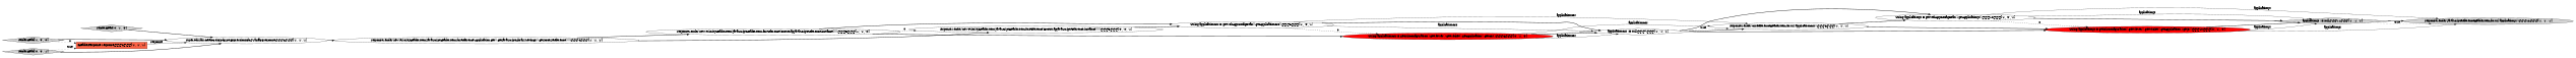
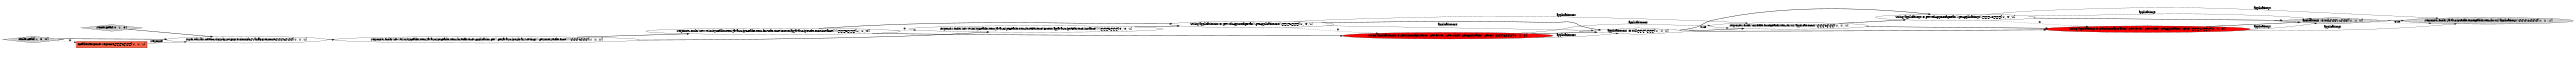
  digraph {
    fontname="DejaVu Serif"
    rankdir=LR
    node [fillcolor=white fontname="DejaVu Serif" shape=ellipse style=filled]
    edge [fontname="DejaVu Serif" style=bold]
    n1 [fillcolor=red label="String applicationCss = getIsisConfiguration().getViewer().getWicket().getApplication().getCss()@@@6@@@['0', '1', '0']"]
    n2 [label="response.render(CssReferenceHeaderItem.forUrl(applicationCss))@@@8@@@['1', '1', '1']"]
    n3 [label="applicationCss != null@@@7@@@['1', '1', '1']" shape=diamond]
    n4 [label="String applicationJs = getWebAppConfigBean().getApplicationJs()@@@10@@@['1', '0', '1']"]
    n5 [fillcolor=red label="String applicationJs = getIsisConfiguration().getViewer().getWicket().getApplication().getJs()@@@10@@@['0', '1', '0']"]
    n6 [fillcolor=lightgray label="response.render(JavaScriptReferenceHeaderItem.forUrl(applicationJs))@@@12@@@['1', '1', '1']"]
    n7 [fillcolor=lightgray label="applicationJs != null@@@11@@@['1', '1', '1']" shape=diamond]
    n8 [label="String applicationCss = getWebAppConfigBean().getApplicationCss()@@@6@@@['1', '0', '1']"]
    n9 [fillcolor=lightgray label="renderHead['0', '1', '0']" shape=diamond]
    n10 [label="super.edu.fdu.CPPDG.tinypdg.pe.ExpressionInfo@1a2fa35response@@@3@@@['1', '1', '1']"]
    n11 [label="response.render(new PriorityHeaderItem(JavaScriptHeaderItem.forReference(Application.get().getJavaScriptLibrarySettings().getJQueryReference())))@@@4@@@['1', '1', '1']"]
    n12 [fillcolor=tomato label="IHeaderResponse response@@@2@@@['1', '1', '1']" shape=box]
    n13 [label="response.render(new PriorityHeaderItem(JavaScriptHeaderItem.forReference(BootstrapJavaScriptReference.instance())))@@@5@@@['1', '1', '0']"]
    n14 [label="response.render(new PriorityHeaderItem(JavaScriptHeaderItem.forReference(BootstrapJavaScriptReference.instance())))@@@5@@@['0', '0', '1']"]
    n15 [fillcolor=lightgray label="renderHead['1', '0', '0']" shape=diamond]
-   n16 [fillcolor=lightgray label="renderHead['0', '0', '1']" shape=diamond]
    n1 -> n2 [label=applicationCss style=solid]
    n1 -> n3
    n1 -> n3 [label=applicationCss style=solid]
    n2 -> n4
    n2 -> n5
    n3 -> n2
    n3 -> n2 [label=true style=dotted]
    n3 -> n4
    n3 -> n5
    n4 -> n5 [label=0 style=dashed]
    n4 -> n6 [label=applicationJs style=solid]
    n4 -> n7 [label=applicationJs style=solid]
    n4 -> n7
    n5 -> n6 [label=applicationJs style=solid]
    n5 -> n7 [label=applicationJs style=solid]
    n5 -> n7
    n7 -> n6 [label=true style=dotted]
    n7 -> n6
    n8 -> n1 [label=0 style=dashed]
    n8 -> n2 [label=applicationCss style=solid]
    n8 -> n3
    n8 -> n3 [label=applicationCss style=solid]
    n9 -> n10
    n10 -> n11
    n11 -> n13
    n11 -> n14
    n12 -> n10 [label=response style=solid]
    n13 -> n1
    n13 -> n8
    n13 -> n14 [label=0 style=dashed]
    n14 -> n8
    n15 -> n10
    n15 -> n12 [label=0 style=dotted]
-   n16 -> n10
-   n16 -> n12 [label=true style=dotted]
  }
